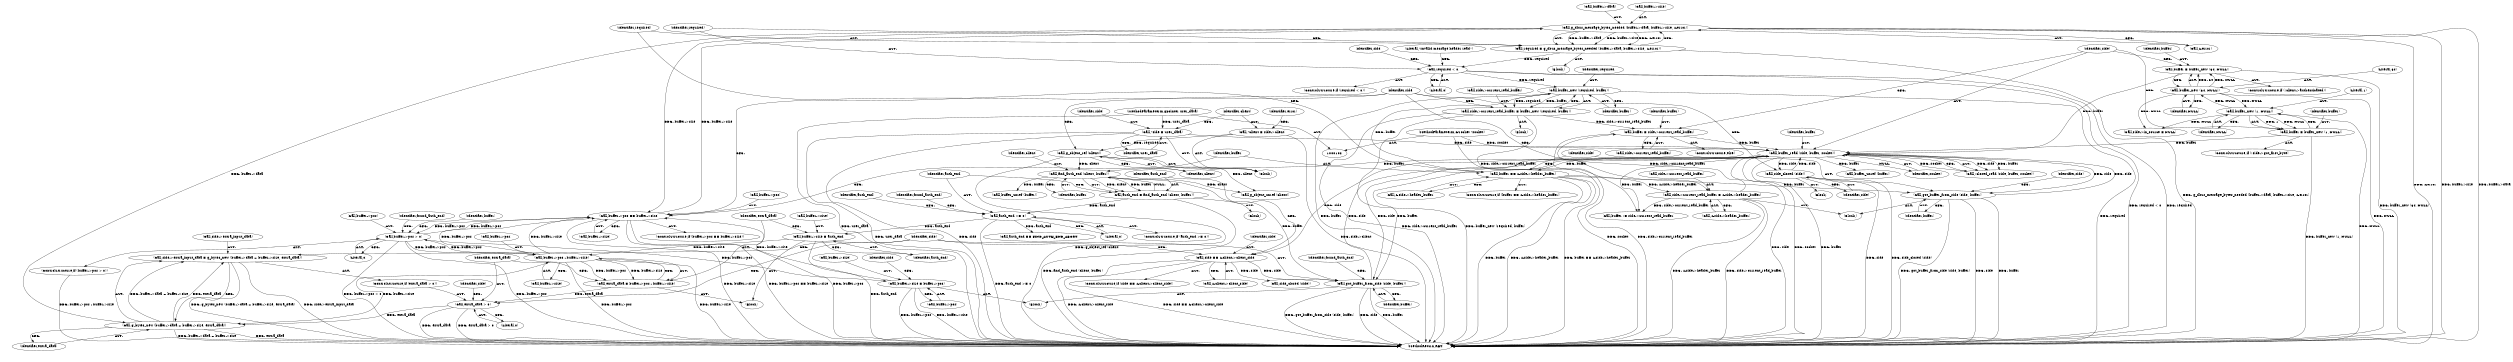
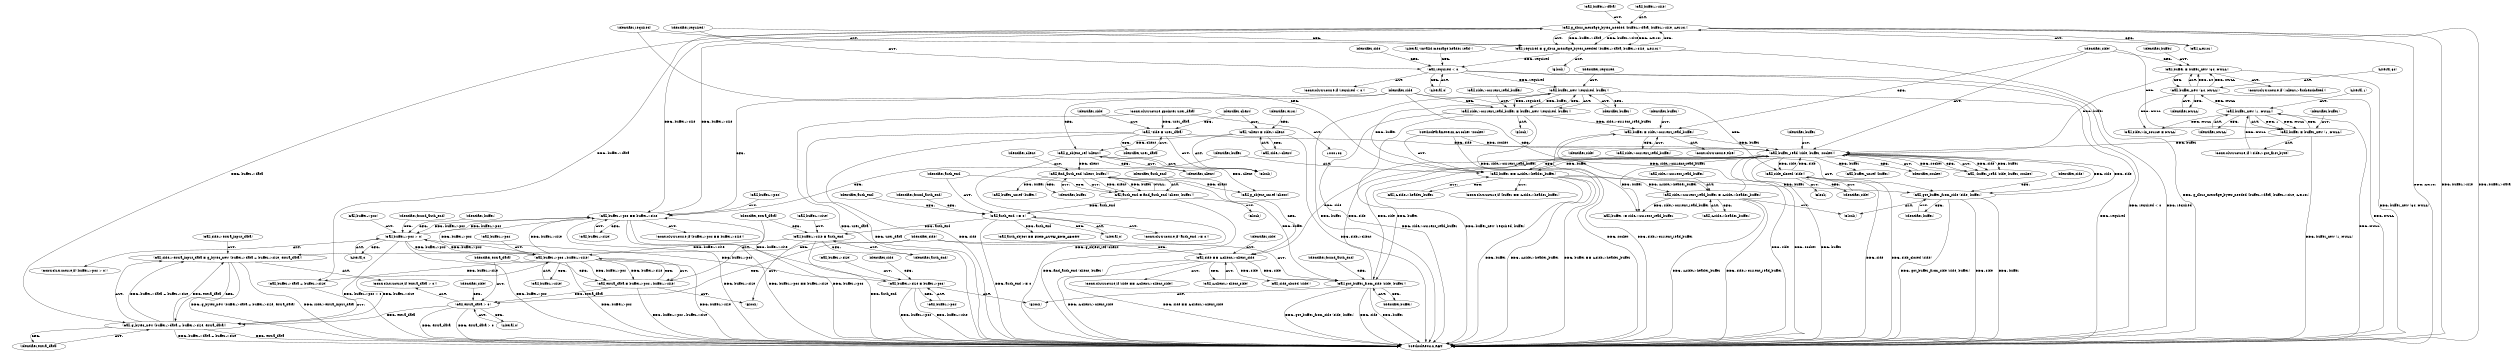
  digraph {
    n1 [label="(Call,side->extra_input_data = g_bytes_new (buffer->data + buffer->size, extra_data))"]
    n2 [label="(Call,g_bytes_new (buffer->data + buffer->size, extra_data))"]
    n3 [label="(MethodReturn,RET)"]
    n4 [label="(ControlStructure,if (extra_data > 0))"]
    n5 [label="(Identifier,extra_data)"]
    n6 [label="(Call,g_dbus_message_bytes_needed (buffer->data, buffer->size, &error))"]
    n7 [label="(Call,buffer->pos == buffer->size)"]
    n8 [label="(Call,required = g_dbus_message_bytes_needed (buffer->data, buffer->size, &error))"]
    n9 [label="(Call,&error)"]
+   n10 [label="(Call,buffer->data + buffer->size)"]
    n11 [label="(Call,buffer->pos > 0)"]
    n12 [label="(ControlStructure,if (buffer->pos == buffer->size))"]
    n13 [label="(Call,buffer->size)"]
    n14 [label="(Call,required < 0)"]
    n15 [label="(Block,)"]
    n16 [label="(Call,buffer->pos - buffer->size)"]
    n17 [label="(Call,buffer->size = buffer->pos)"]
    n18 [label="(ControlStructure,if (buffer->pos > 0))"]
    n19 [label="(Literal,0)"]
    n20 [label="(Call,extra_data = buffer->pos - buffer->size)"]
    n21 [label="(Call,buffer->size)"]
    n22 [label="(Block,)"]
    n23 [label="(Call,buffer->pos)"]
    n24 [label="(Block,)"]
    n25 [label="(Call,extra_data > 0)"]
    n26 [label="(Call,buffer->size = auth_end)"]
    n27 [label="(Identifier,auth_end)"]
    n28 [label="(Call,auth_end >= 0)"]
-   n29 [label="(Call,auth_end == FIND_AUTH_END_ABORT)"]
+   n29 [label="(Call,auth_object == FIND_AUTH_END_ABORT)"]
    n30 [label="(Literal,0)"]
    n31 [label="(ControlStructure,if (auth_end >= 0))"]
    n32 [label="(Call,auth_end = find_auth_end (client, buffer))"]
    n33 [label="(Call,find_auth_end (client, buffer))"]
    n34 [label="(Block,)"]
    n35 [label="(Call,got_buffer_from_side (side, buffer))"]
    n36 [label="(Identifier,buffer)"]
    n37 [label="(Call,buffer_unref (buffer))"]
    n38 [label="(Call,g_object_unref (client))"]
    n39 [label="(Call,buffer_read (side, buffer, socket))"]
    n40 [label="(Identifier,buffer)"]
    n41 [label="(Call,g_object_ref (client))"]
    n42 [label="(Identifier,client)"]
    n43 [label="(Block,)"]
    n44 [label="(Call,*client = side->client)"]
+   n45 [label="(Call,side->client)"]
    n46 [label="(Call,side == &client->client_side)"]
    n47 [label="(Call,side_closed (side))"]
    n48 [label="(Call,got_buffer_from_side (side, buffer))"]
    n49 [label="(Call,buffer == &side->header_buffer)"]
    n50 [label="(Call,buffer_unref (buffer))"]
    n51 [label="(Identifier,socket)"]
    n52 [label="(Call,buffer != side->current_read_buffer)"]
-   n53 [label="(Call,!closed_read (side, buffer, socket))"]
+   n53 [label="(Call,!buffer_read (side, buffer, socket))"]
    n54 [label="(ControlStructure,if (side == &client->client_side))"]
    n55 [label="(Call,&client->client_side)"]
    n56 [label="(Call,side_closed (side))"]
    n57 [label="(Block,)"]
    n58 [label="(Identifier,side)"]
    n59 [label="(Identifier,buffer)"]
    n60 [label="(Block,)"]
    n61 [label="(Call,buffer_new (required, buffer))"]
    n62 [label="(Call,side->current_read_buffer = &side->header_buffer)"]
    n63 [label="(Call,&side->header_buffer)"]
    n64 [label="(ControlStructure,if (buffer == &side->header_buffer))"]
    n65 [label="(Call,*side = user_data)"]
    n66 [label="(Identifier,user_data)"]
-   n67 [label="(MethodParameterIn,gpointer user_data)"]
+   n67 [label="(ControlStructure,gpointer user_data)"]
    1000102
    n69 [label="(Call,side->current_read_buffer = buffer_new (required, buffer))"]
    n70 [label="(Identifier,buffer)"]
    n71 [label="(Call,buffer = side->current_read_buffer)"]
    n72 [label="(Call,&side->header_buffer)"]
    n73 [label="(Call,buffer = buffer_new (64, NULL))"]
    n74 [label="(Call,buffer_new (64, NULL))"]
    n75 [label="(ControlStructure,if (!client->authenticated))"]
    n76 [label="(Call,buffer_new (1, NULL))"]
    n77 [label="(Call,side->in_source = NULL)"]
    n78 [label="(Identifier,NULL)"]
    n79 [label="(Call,buffer = buffer_new (1, NULL))"]
    n80 [label="(Identifier,NULL)"]
    n81 [label="(ControlStructure,if (!side->got_first_byte))"]
    n82 [label="(Call,side->current_read_buffer)"]
    n83 [label="(ControlStructure,else)"]
    n84 [label="(Block,)"]
    n85 [label="(Literal,0)"]
    n86 [label="(ControlStructure,if (required < 0))"]
    n87 [label="(MethodParameterIn,GSocket *socket)"]
    n88 [label="(Literal,0)"]
    n89 [label="(Call,buffer->pos)"]
    n90 [label="(Identifier,extra_data)"]
    n91 [label="(Identifier,found_auth_end)"]
    n92 [label="(Identifier,auth_end)"]
    n93 [label="(Identifier,buffer)"]
    n94 [label="(Identifier,side)"]
    n95 [label="(Identifier,auth_end)"]
    n96 [label="(Identifier,buffer)"]
    n97 [label="(Call,buffer->size)"]
    n98 [label="(Identifier,found_auth_end)"]
    n99 [label="(Call,side->current_read_buffer)"]
    n100 [label="(Call,buffer->data)"]
    n101 [label="(Identifier,side)"]
    n102 [label="(Identifier,side)"]
    n103 [label="(Call,buffer->pos)"]
    n104 [label="(Identifier,side)"]
    n105 [label="(Literal,1)"]
    n106 [label="(Identifier,buffer)"]
    n107 [label="(Identifier,side)"]
    n108 [label="(Identifier,side)"]
    n109 [label="(Call,side->extra_input_data)"]
    n110 [label="(Identifier,side)"]
    n111 [label="(Identifier,buffer)"]
    n112 [label="(Identifier,side)"]
    n113 [label="(Identifier,auth_end)"]
    n114 [label="(Identifier,client)"]
    n115 [label="(Identifier,error)"]
    n116 [label="(Identifier,buffer)"]
    n117 [label="(Identifier,found_auth_end)"]
    n118 [label="(Identifier,buffer)"]
    n119 [label="(Identifier,extra_data)"]
    n120 [label="(Identifier,side)"]
    n121 [label="(Call,buffer->size)"]
    n122 [label="(Identifier,side)"]
    n123 [label="(Literal,64)"]
    n124 [label="(Identifier,required)"]
    n125 [label="(Identifier,required)"]
    n126 [label="(Call,buffer->size)"]
    n127 [label="(Identifier,client)"]
    n128 [label="(Literal,\"Invalid message header read\")"]
    n129 [label="(Call,buffer->pos)"]
    n130 [label="(Call,side->current_read_buffer)"]
    n131 [label="(Identifier,required)"]
    n1 -> n2 [label="CFG: "]
    n1 -> n3 [label="DDG: side->extra_input_data"]
    n1 -> n3 [label="DDG: g_bytes_new (buffer->data + buffer->size, extra_data)"]
    n1 -> n4 [label="AST: "]
    n2 -> n1 [label="AST: "]
    n2 -> n1 [label="DDG: buffer->data + buffer->size"]
    n2 -> n1 [label="DDG: extra_data"]
    n2 -> n3 [label="DDG: buffer->data + buffer->size"]
    n2 -> n3 [label="DDG: extra_data"]
    n2 -> n5 [label="CFG: "]
    n5 -> n2 [label="AST: "]
    n6 -> n2 [label="DDG: buffer->data"]
    n6 -> n3 [label="DDG: &error"]
    n6 -> n3 [label="DDG: buffer->size"]
    n6 -> n3 [label="DDG: buffer->data"]
    n6 -> n7 [label="DDG: buffer->size"]
    n6 -> n8 [label="AST: "]
    n6 -> n8 [label="DDG: buffer->data"]
    n6 -> n8 [label="DDG: buffer->size"]
    n6 -> n8 [label="DDG: &error"]
    n6 -> n9 [label="CFG: "]
+   n6 -> n10 [label="DDG: buffer->data"]
    n7 -> n3 [label="DDG: buffer->size"]
    n7 -> n3 [label="DDG: buffer->pos == buffer->size"]
    n7 -> n3 [label="DDG: buffer->pos"]
    n7 -> n6 [label="DDG: buffer->size"]
    n7 -> n11 [label="DDG: buffer->pos"]
    n7 -> n12 [label="AST: "]
    n7 -> n13 [label="CFG: "]
    n8 -> n3 [label="DDG: g_dbus_message_bytes_needed (buffer->data, buffer->size, &error)"]
    n8 -> n6 [label="CFG: "]
    n8 -> n14 [label="DDG: required"]
    n8 -> n15 [label="AST: "]
    n9 -> n6 [label="AST: "]
+   n10 -> n2 [label="AST: "]
    n11 -> n3 [label="DDG: buffer->pos"]
    n11 -> n3 [label="DDG: buffer->pos > 0"]
    n11 -> n7 [label="DDG: buffer->pos"]
    n11 -> n16 [label="DDG: buffer->pos"]
    n11 -> n17 [label="DDG: buffer->pos"]
    n11 -> n18 [label="AST: "]
    n11 -> n19 [label="CFG: "]
    n13 -> n7 [label="AST: "]
    n14 -> n3 [label="DDG: required < 0"]
    n14 -> n3 [label="DDG: required"]
    n14 -> n61 [label="DDG: required"]
    n14 -> n85 [label="CFG: "]
    n14 -> n86 [label="AST: "]
    n16 -> n2 [label="DDG: buffer->size"]
    n16 -> n3 [label="DDG: buffer->size"]
    n16 -> n3 [label="DDG: buffer->pos"]
    n16 -> n7 [label="DDG: buffer->pos"]
    n16 -> n7 [label="DDG: buffer->size"]
+   n16 -> n10 [label="DDG: buffer->size"]
    n16 -> n11 [label="DDG: buffer->pos"]
    n16 -> n20 [label="AST: "]
    n16 -> n20 [label="DDG: buffer->pos"]
    n16 -> n20 [label="DDG: buffer->size"]
    n16 -> n21 [label="CFG: "]
    n17 -> n3 [label="DDG: buffer->pos"]
    n17 -> n3 [label="DDG: buffer->size"]
    n17 -> n7 [label="DDG: buffer->size"]
    n17 -> n22 [label="AST: "]
    n17 -> n23 [label="CFG: "]
    n19 -> n11 [label="AST: "]
-   n18 -> n3 [label="DDG: buffer->pos - buffer->size"]
+   n20 -> n3 [label="DDG: buffer->pos - buffer->size"]
    n20 -> n16 [label="CFG: "]
    n20 -> n24 [label="AST: "]
    n20 -> n25 [label="DDG: extra_data"]
    n21 -> n16 [label="AST: "]
    n23 -> n17 [label="AST: "]
    n25 -> n2 [label="DDG: extra_data"]
    n25 -> n3 [label="DDG: extra_data"]
    n25 -> n3 [label="DDG: extra_data > 0"]
-   n4 -> n25 [label="AST: "]
+   n25 -> n4 [label="AST: "]
    n25 -> n88 [label="CFG: "]
    n26 -> n3 [label="DDG: auth_end"]
    n26 -> n16 [label="DDG: buffer->size"]
    n26 -> n24 [label="AST: "]
    n26 -> n27 [label="CFG: "]
    n27 -> n26 [label="AST: "]
    n28 -> n3 [label="DDG: auth_end >= 0"]
    n28 -> n26 [label="DDG: auth_end"]
    n28 -> n29 [label="DDG: auth_end"]
    n28 -> n30 [label="CFG: "]
    n28 -> n31 [label="AST: "]
    n30 -> n28 [label="AST: "]
    n32 -> n3 [label="DDG: find_auth_end (client, buffer)"]
    n32 -> n28 [label="DDG: auth_end"]
    n32 -> n33 [label="NULL: "]
    n32 -> n34 [label="AST: "]
    n33 -> n32 [label="AST: "]
    n33 -> n32 [label="DDG: client"]
    n33 -> n32 [label="DDG: buffer"]
    n33 -> n35 [label="DDG: buffer"]
    n33 -> n36 [label="CFG: "]
    n33 -> n37 [label="DDG: buffer"]
    n33 -> n38 [label="DDG: client"]
    n35 -> n3 [label="DDG: got_buffer_from_side (side, buffer)"]
    n35 -> n3 [label="DDG: side"]
    n35 -> n3 [label="DDG: buffer"]
    n35 -> n22 [label="AST: "]
    n35 -> n39 [label="DDG: side"]
    n35 -> n40 [label="CFG: "]
    n36 -> n33 [label="AST: "]
    n39 -> n3 [label="DDG: side"]
    n39 -> n3 [label="DDG: socket"]
    n39 -> n3 [label="DDG: buffer"]
-   n39 -> n33 [label="DDG: buffer"]
    n39 -> n35 [label="DDG: side"]
    n39 -> n35 [label="DDG: buffer"]
    n39 -> n46 [label="DDG: side"]
    n39 -> n47 [label="DDG: side"]
    n39 -> n48 [label="DDG: side"]
    n39 -> n49 [label="DDG: buffer"]
    n39 -> n50 [label="DDG: buffer"]
-   n39 -> n51 [label="NULL: "]
+   n39 -> n51 [label="CFG: "]
    n39 -> n52 [label="DDG: buffer"]
    n39 -> n53 [label="AST: "]
    n39 -> n53 [label="DDG: side"]
    n39 -> n53 [label="DDG: buffer"]
    n39 -> n53 [label="DDG: socket"]
    n40 -> n35 [label="AST: "]
    n41 -> n3 [label="DDG: g_object_ref (client)"]
    n41 -> n33 [label="DDG: client"]
    n41 -> n38 [label="DDG: client"]
    n41 -> n42 [label="CFG: "]
    n41 -> n43 [label="AST: "]
    n42 -> n41 [label="AST: "]
    n44 -> n3 [label="DDG: side->client"]
-   n44 -> n41 [label="DDG: required"]
+   n44 -> n41 [label="DDG: client"]
    n44 -> n43 [label="AST: "]
+   n44 -> n45 [label="CFG: "]
+   n45 -> n44 [label="AST: "]
    n46 -> n3 [label="DDG: &client->client_side"]
    n46 -> n3 [label="DDG: side == &client->client_side"]
    n46 -> n35 [label="DDG: side"]
    n46 -> n54 [label="AST: "]
    n46 -> n55 [label="CFG: "]
    n46 -> n56 [label="DDG: side"]
    n47 -> n3 [label="DDG: side"]
    n47 -> n3 [label="DDG: side_closed (side)"]
    n47 -> n39 [label="DDG: side"]
    n47 -> n57 [label="AST: "]
    n47 -> n58 [label="CFG: "]
    n48 -> n3 [label="DDG: side"]
    n48 -> n3 [label="DDG: buffer"]
    n48 -> n3 [label="DDG: got_buffer_from_side (side, buffer)"]
    n48 -> n39 [label="DDG: side"]
    n48 -> n59 [label="CFG: "]
    n48 -> n60 [label="AST: "]
    n49 -> n3 [label="DDG: &side->header_buffer"]
    n49 -> n3 [label="DDG: buffer == &side->header_buffer"]
    n49 -> n3 [label="DDG: buffer"]
    n49 -> n48 [label="DDG: buffer"]
    n49 -> n61 [label="DDG: buffer"]
    n49 -> n62 [label="DDG: &side->header_buffer"]
    n49 -> n63 [label="CFG: "]
    n49 -> n64 [label="AST: "]
    n51 -> n39 [label="AST: "]
    n53 -> n39 [label="CFG: "]
    n55 -> n46 [label="AST: "]
    n58 -> n47 [label="AST: "]
    n59 -> n48 [label="AST: "]
    n61 -> n3 [label="DDG: required"]
    n61 -> n3 [label="DDG: buffer"]
    n61 -> n69 [label="AST: "]
    n61 -> n69 [label="DDG: required"]
    n61 -> n69 [label="DDG: buffer"]
    n61 -> n70 [label="CFG: "]
    n62 -> n3 [label="DDG: &side->header_buffer"]
    n62 -> n3 [label="DDG: side->current_read_buffer"]
    n62 -> n52 [label="DDG: side->current_read_buffer"]
    n62 -> n60 [label="AST: "]
    n62 -> n71 [label="DDG: side->current_read_buffer"]
    n62 -> n72 [label="CFG: "]
    n63 -> n49 [label="AST: "]
    n65 -> n3 [label="DDG: user_data"]
    n65 -> n3 [label="DDG: side"]
    n65 -> n39 [label="DDG: side"]
    n65 -> n43 [label="AST: "]
    n65 -> n66 [label="CFG: "]
    n66 -> n65 [label="AST: "]
    n67 -> n3 [label="DDG: user_data"]
    n67 -> n65 [label="DDG: user_data"]
    n67 -> 1000102 [label="AST: "]
    n69 -> n3 [label="DDG: side->current_read_buffer"]
    n69 -> n3 [label="DDG: buffer_new (required, buffer)"]
    n69 -> n52 [label="DDG: side->current_read_buffer"]
    n69 -> n61 [label="CFG: "]
    n69 -> n71 [label="DDG: side->current_read_buffer"]
    n69 -> n84 [label="AST: "]
    n70 -> n61 [label="AST: "]
    n71 -> n3 [label="DDG: side->current_read_buffer"]
    n71 -> n39 [label="DDG: buffer"]
    n71 -> n82 [label="CFG: "]
    n71 -> n83 [label="AST: "]
    n72 -> n62 [label="AST: "]
    n73 -> n3 [label="DDG: buffer_new (64, NULL)"]
    n73 -> n39 [label="DDG: buffer"]
    n73 -> n74 [label="CFG: "]
    n73 -> n75 [label="AST: "]
    n74 -> n3 [label="DDG: NULL"]
    n74 -> n73 [label="AST: "]
    n74 -> n73 [label="DDG: 64"]
    n74 -> n73 [label="DDG: NULL"]
-   n74 -> n76 [label="DDG: NULL"]
+   n81 -> n76 [label="DDG: NULL"]
    n74 -> n77 [label="DDG: NULL"]
    n74 -> n78 [label="CFG: "]
    n76 -> n3 [label="DDG: NULL"]
    n76 -> n74 [label="DDG: NULL"]
    n76 -> n77 [label="DDG: NULL"]
    n76 -> n79 [label="AST: "]
    n76 -> n79 [label="DDG: 1"]
    n76 -> n79 [label="DDG: NULL"]
    n76 -> n80 [label="CFG: "]
    n78 -> n74 [label="AST: "]
    n79 -> n3 [label="DDG: buffer_new (1, NULL)"]
    n79 -> n39 [label="DDG: buffer"]
    n79 -> n76 [label="CFG: "]
    n79 -> n81 [label="AST: "]
    n80 -> n76 [label="AST: "]
    n82 -> n71 [label="AST: "]
    n85 -> n14 [label="AST: "]
    n87 -> n3 [label="DDG: socket"]
    n87 -> n39 [label="DDG: socket"]
-   n87 -> 1000102 [label="AST: "]
+   n87 -> n49 [label="AST: "]
    n88 -> n25 [label="AST: "]
    n89 -> n16 [label="AST: "]
    n90 -> n20 [label="CFG: "]
    n90 -> n25 [label="AST: "]
    n91 -> n11 [label="CFG: "]
    n92 -> n32 [label="AST: "]
    n92 -> n46 [label="CFG: "]
    n93 -> n39 [label="AST: "]
    n94 -> n1 [label="CFG: "]
    n94 -> n25 [label="CFG: "]
    n94 -> n35 [label="AST: "]
    n94 -> n46 [label="CFG: "]
    n95 -> n28 [label="CFG: "]
    n96 -> n11 [label="CFG: "]
    n97 -> n17 [label="AST: "]
    n98 -> n28 [label="CFG: "]
    n99 -> n62 [label="AST: "]
    n100 -> n6 [label="AST: "]
    n101 -> n48 [label="AST: "]
    n101 -> n49 [label="CFG: "]
    n102 -> n48 [label="CFG: "]
    n103 -> n11 [label="AST: "]
    n104 -> n25 [label="CFG: "]
    n105 -> n76 [label="AST: "]
    n106 -> n79 [label="AST: "]
    n107 -> n17 [label="CFG: "]
    n108 -> n7 [label="CFG: "]
    n108 -> n41 [label="CFG: "]
    n108 -> n47 [label="CFG: "]
    n108 -> n62 [label="CFG: "]
    n108 -> n69 [label="CFG: "]
    n109 -> n1 [label="AST: "]
    n110 -> n39 [label="AST: "]
    n110 -> n71 [label="CFG: "]
    n110 -> n73 [label="CFG: "]
    n110 -> n79 [label="CFG: "]
    n111 -> n73 [label="AST: "]
    n112 -> n46 [label="AST: "]
    n113 -> n28 [label="AST: "]
    n113 -> n32 [label="CFG: "]
    n114 -> n33 [label="AST: "]
    n115 -> n44 [label="CFG: "]
    n116 -> n71 [label="AST: "]
    n117 -> n35 [label="CFG: "]
    n118 -> n7 [label="CFG: "]
    n118 -> n49 [label="AST: "]
    n119 -> n20 [label="AST: "]
    n119 -> n26 [label="CFG: "]
    n120 -> n65 [label="AST: "]
    n121 -> n6 [label="AST: "]
    n122 -> n14 [label="CFG: "]
    n123 -> n74 [label="AST: "]
    n124 -> n8 [label="AST: "]
    n124 -> n49 [label="CFG: "]
    n125 -> n61 [label="AST: "]
    n126 -> n26 [label="AST: "]
    n127 -> n44 [label="AST: "]
    n127 -> n65 [label="CFG: "]
    n128 -> n14 [label="CFG: "]
    n129 -> n7 [label="AST: "]
    n130 -> n69 [label="AST: "]
    n131 -> n8 [label="CFG: "]
    n131 -> n14 [label="AST: "]
  }
